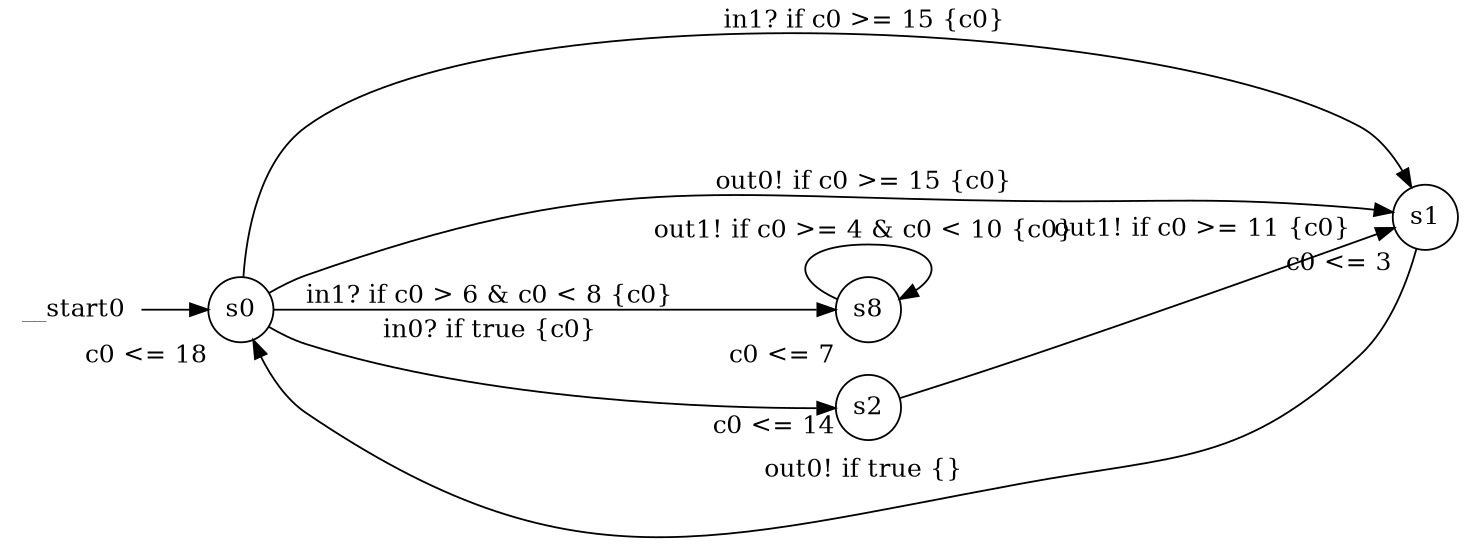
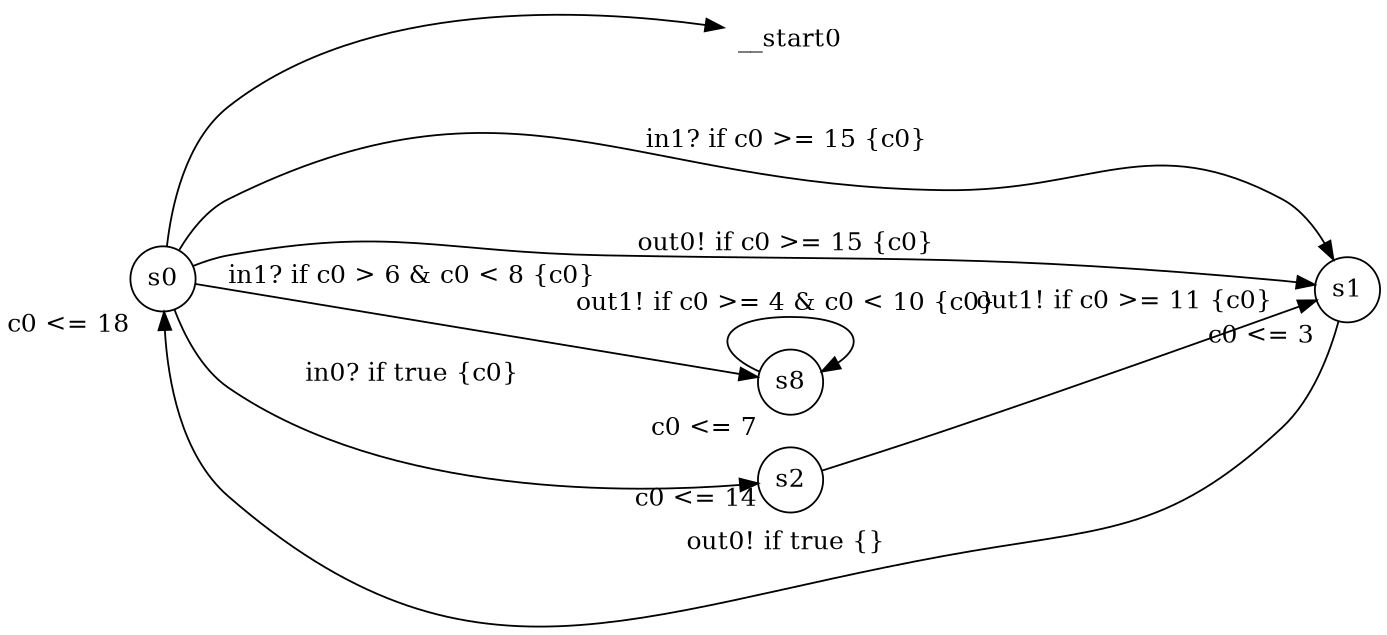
  digraph {
    rankdir=LR
    node [shape=circle margin=0]
    __start0 [shape=none margin=""]
    n2 [label=s0 xlabel="c0 <= 18"]
    n3 [label=s1 xlabel="c0 <= 3"]
    n4 [label=s8 xlabel="c0 <= 7"]
    n5 [label=s2 xlabel="c0 <= 14"]
-   __start0 -> n2
+   n2 -> __start0
    n2 -> n3 [label="in1? if c0 >= 15 {c0} "]
    n2 -> n3 [label="out0! if c0 >= 15 {c0} "]
    n2 -> n4 [label="in1? if c0 > 6 & c0 < 8 {c0} "]
    n2 -> n5 [label="in0? if true {c0} "]
    n3 -> n2 [label="out0! if true {} "]
    n4 -> n4 [label="out1! if c0 >= 4 & c0 < 10 {c0} "]
    n5 -> n3 [label="out1! if c0 >= 11 {c0} "]
  }
